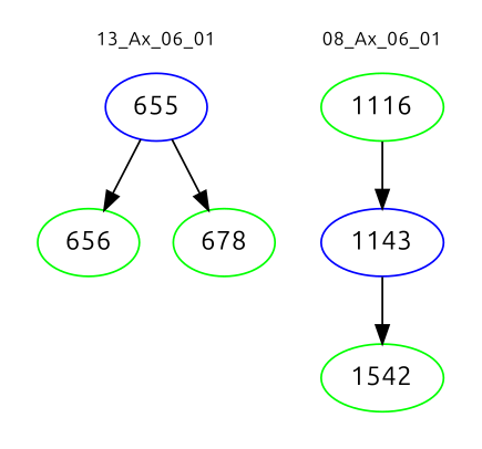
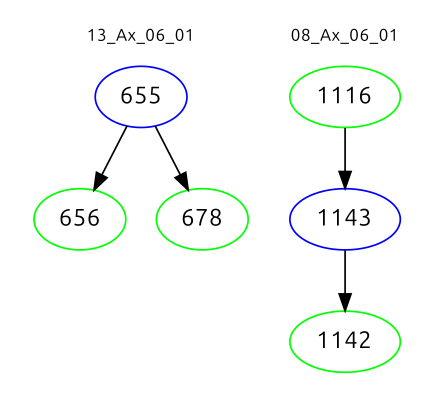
  digraph {
    fontname=Ubuntu
    node [color=green fontname=Ubuntu]
    edge [color=black fontname=Ubuntu]
    n1 [color=blue label=655]
    n2 [label=656]
    n3 [label=678]
    n4 [color=blue label=1143]
    n5 [label=1116]
-   n6 [label=1542]
+   n6 [label=1142]
    subgraph cluster_1 {
      color=white
      fontsize=10
      label="13_Ax_06_01"
      n1
      n2
      n3
    }
    subgraph cluster_2 {
      color=white
      fontsize=10
      label="08_Ax_06_01"
      n4
      n5
      n6
    }
    n1 -> n2
    n1 -> n3
    n4 -> n6
    n5 -> n4
  }
